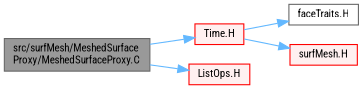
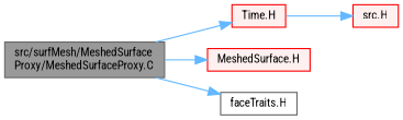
  digraph {
    fontname="Roboto Condensed"
    rankdir=LR
    node [color=red fillcolor="#FFF0F0" fontname="Roboto Condensed" fontsize=10 shape=box style=filled]
    edge [color=steelblue1 fontname="Roboto Condensed" fontsize=10 labelfontname=Helvetica labelfontsize=10 style=solid]
    n1 [color=gray40 fillcolor=grey60 fontcolor=black height=0.2 label="src/surfMesh/MeshedSurface\lProxy/MeshedSurfaceProxy.C" width=0.4]
    n2 [height=0.2 label="Time.H" width=0.4]
-   n3 [height=0.2 label="ListOps.H" width=0.4]
+   n3 [height=0.2 label="MeshedSurface.H" width=0.4]
    n4 [color=grey40 fillcolor=white height=0.2 label="faceTraits.H" width=0.4]
-   n5 [height=0.2 label="surfMesh.H" width=0.4]
+   n5 [height=0.2 label="src.H" width=0.4]
    n1 -> n2
    n1 -> n3
-   n2 -> n4
+   n1 -> n4
    n2 -> n5
  }
